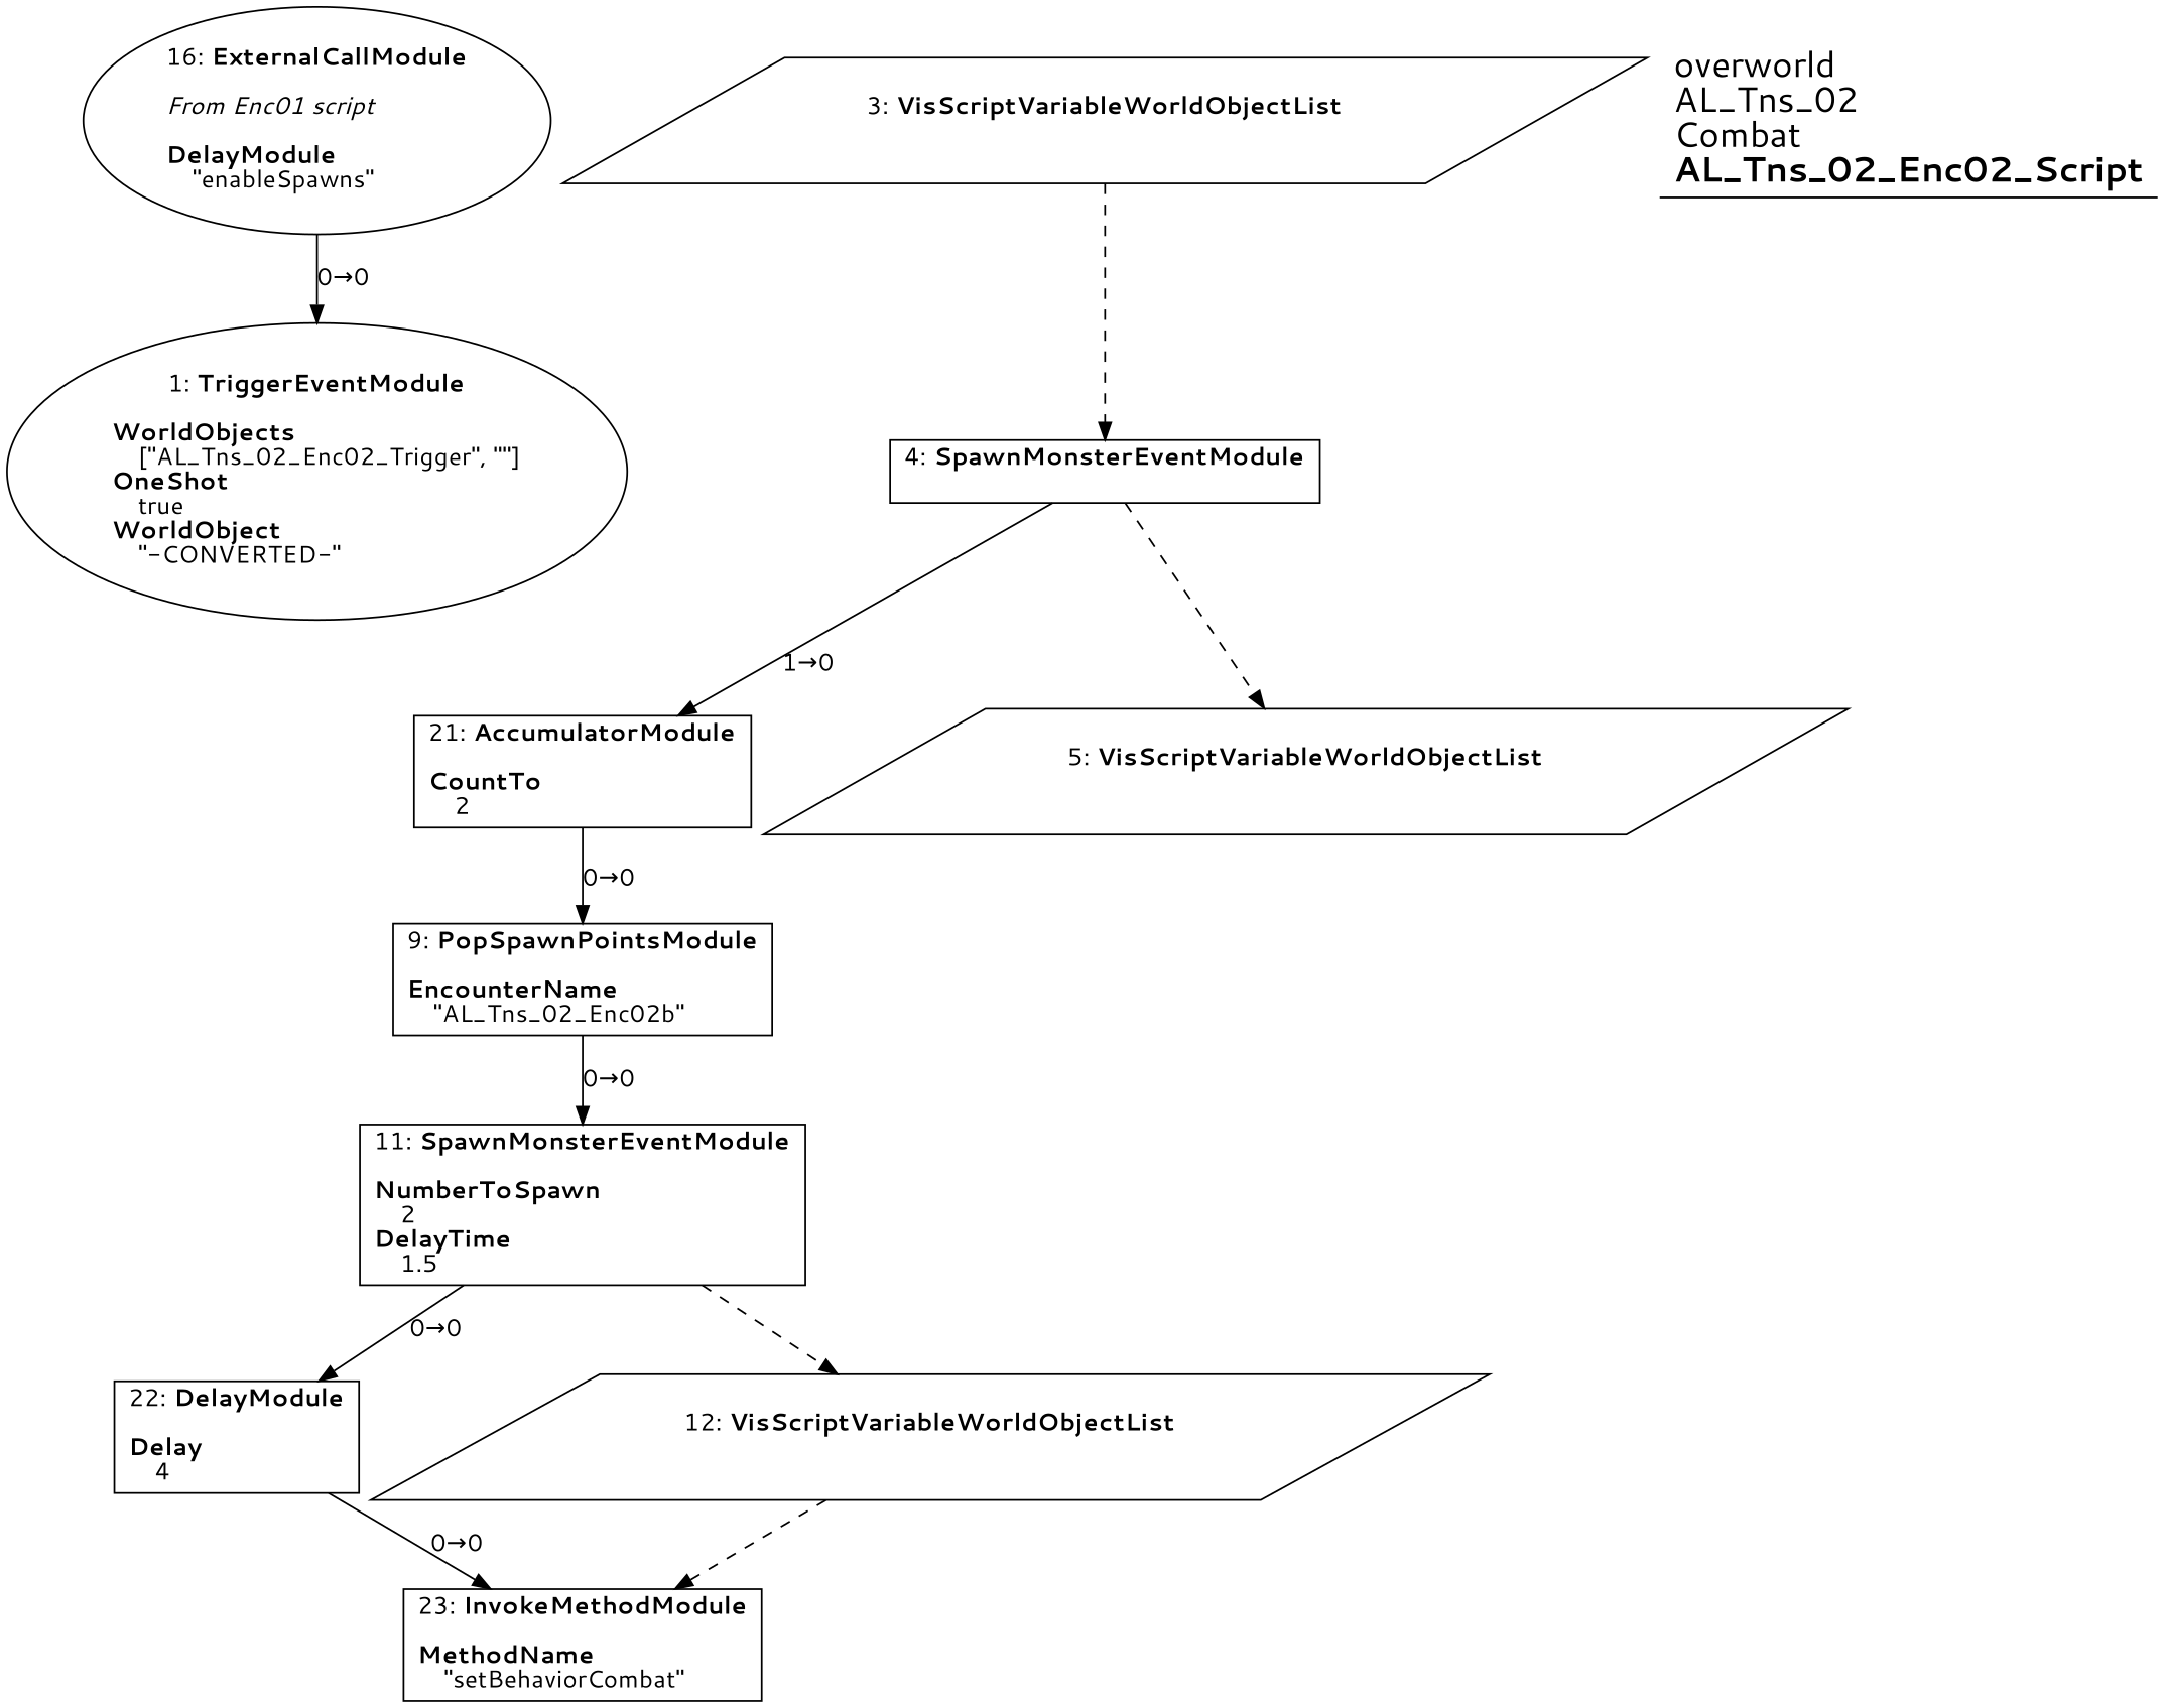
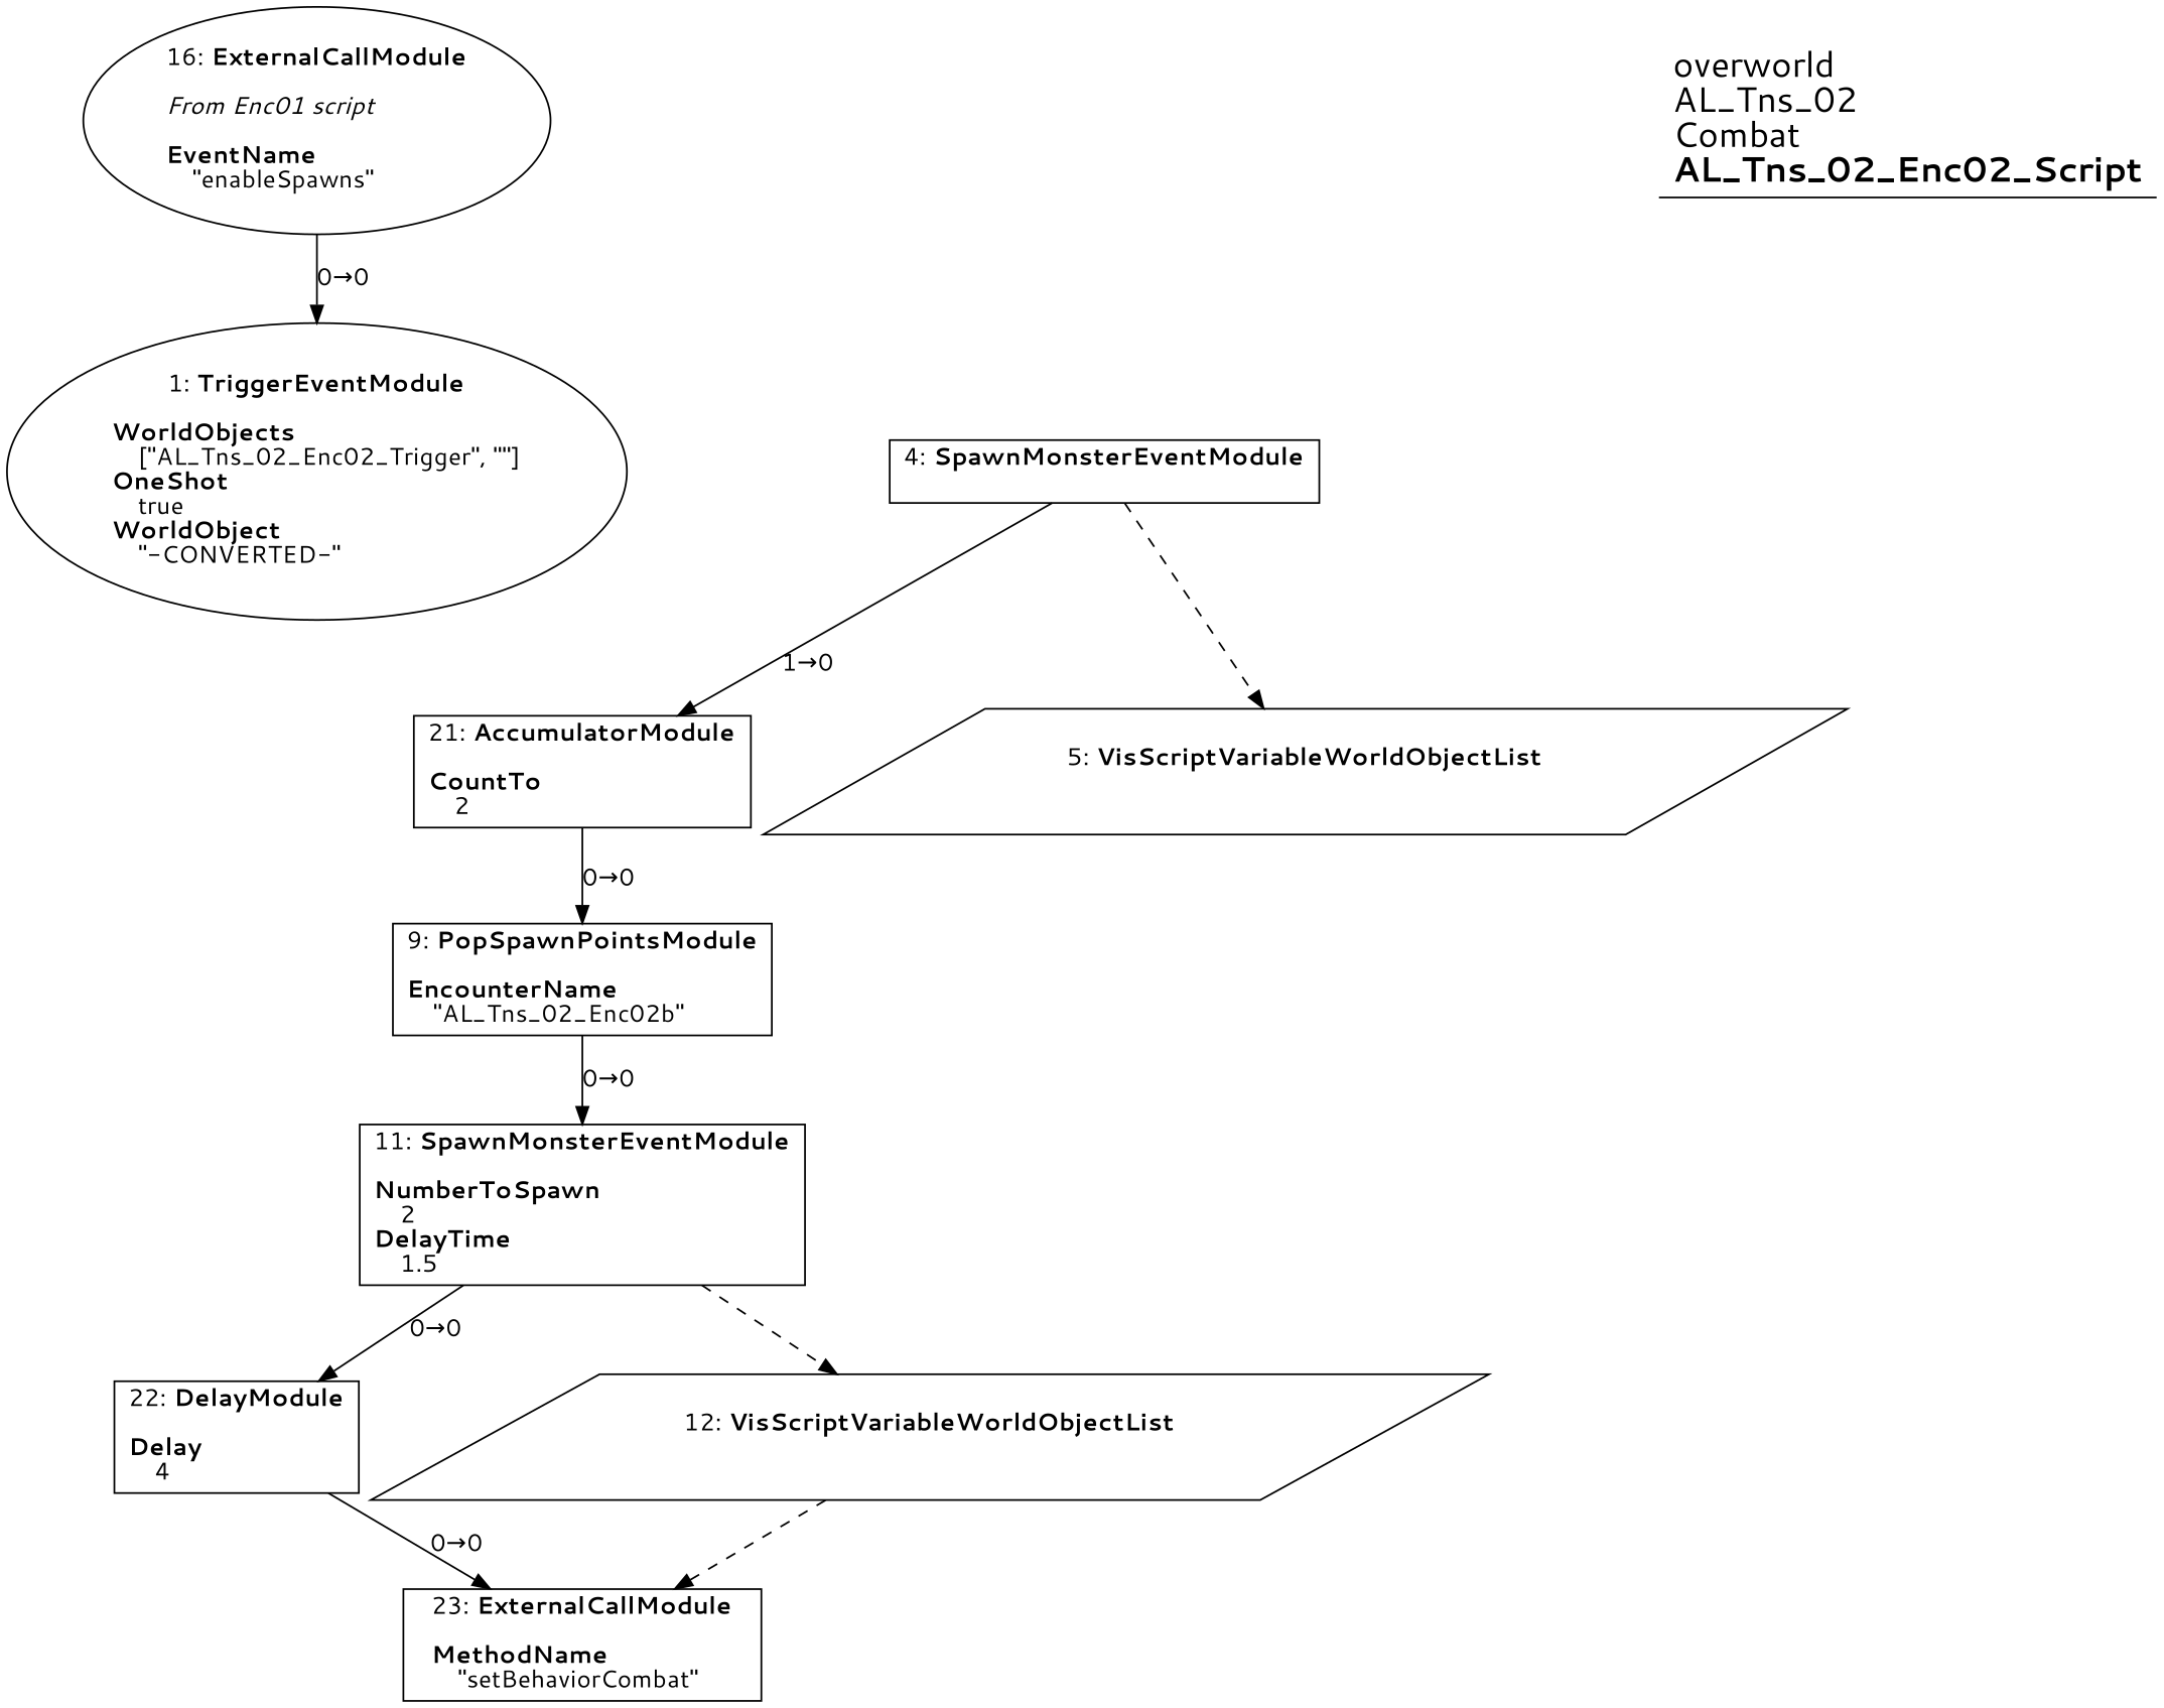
  digraph {
    fontname="Segoe UI"
    splines=spline
    node [fontname="Segoe UI" shape=box]
    edge [fontname="Segoe UI"]
    n1 [label=<1: <b>TriggerEventModule</b><br/><br/><b>WorldObjects</b><br align="left"/>    [&quot;AL_Tns_02_Enc02_Trigger&quot;, &quot;&quot;]<br align="left"/><b>OneShot</b><br align="left"/>    true<br align="left"/><b>WorldObject</b><br align="left"/>    &quot;-CONVERTED-&quot;<br align="left"/>> shape=oval]
    n2 [label=<4: <b>SpawnMonsterEventModule</b><br/><br/>>]
    n3 [label=<21: <b>AccumulatorModule</b><br/><br/><b>CountTo</b><br align="left"/>    2<br align="left"/>>]
    n4 [label=<5: <b>VisScriptVariableWorldObjectList</b><br/><br/>> shape=parallelogram]
-   n5 [label=<3: <b>VisScriptVariableWorldObjectList</b><br/><br/>> shape=parallelogram]
    n6 [label=<9: <b>PopSpawnPointsModule</b><br/><br/><b>EncounterName</b><br align="left"/>    &quot;AL_Tns_02_Enc02b&quot;<br align="left"/>>]
    n7 [label=<11: <b>SpawnMonsterEventModule</b><br/><br/><b>NumberToSpawn</b><br align="left"/>    2<br align="left"/><b>DelayTime</b><br align="left"/>    1.5<br align="left"/>>]
    n8 [label=<22: <b>DelayModule</b><br/><br/><b>Delay</b><br align="left"/>    4<br align="left"/>>]
    n9 [label=<12: <b>VisScriptVariableWorldObjectList</b><br/><br/>> shape=parallelogram]
-   n10 [label=<23: <b>InvokeMethodModule</b><br/><br/><b>MethodName</b><br align="left"/>    &quot;setBehaviorCombat&quot;<br align="left"/>>]
-   n11 [label=<16: <b>ExternalCallModule</b><br/><br/><i>From Enc01 script<br align="left"/></i><br align="left"/><b>DelayModule</b><br align="left"/>    &quot;enableSpawns&quot;<br align="left"/>> shape=oval]
+   n10 [label=<23: <b>ExternalCallModule</b><br/><br/><b>MethodName</b><br align="left"/>    &quot;setBehaviorCombat&quot;<br align="left"/>>]
+   n11 [label=<16: <b>ExternalCallModule</b><br/><br/><i>From Enc01 script<br align="left"/></i><br align="left"/><b>EventName</b><br align="left"/>    &quot;enableSpawns&quot;<br align="left"/>> shape=oval]
    n12 [label=<<font point-size="20">overworld<br align="left"/>AL_Tns_02<br align="left"/>Combat<br align="left"/><b>AL_Tns_02_Enc02_Script</b><br align="left"/></font>> shape=underline]
    n2 -> n3 [label="1→0"]
    n2 -> n4 [style=dashed]
    n3 -> n6 [label="0→0"]
-   n5 -> n2 [style=dashed]
    n6 -> n7 [label="0→0"]
    n7 -> n8 [label="0→0"]
    n7 -> n9 [style=dashed]
    n8 -> n10 [label="0→0"]
    n9 -> n10 [style=dashed]
    n11 -> n1 [label="0→0"]
  }
